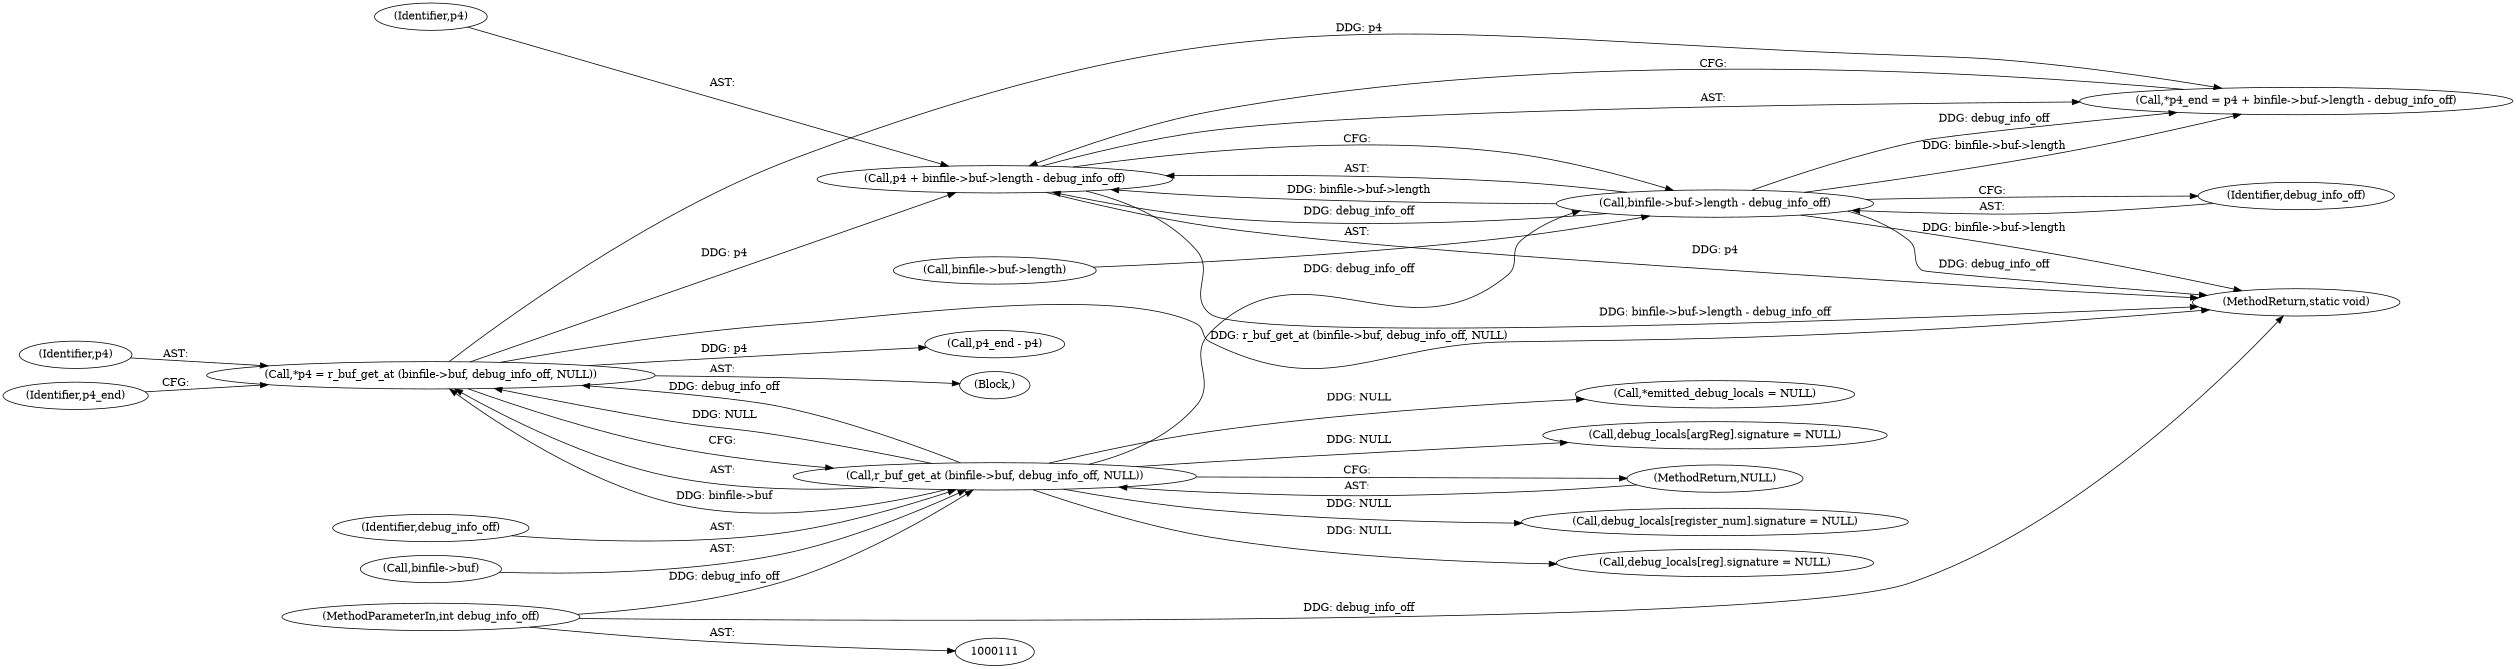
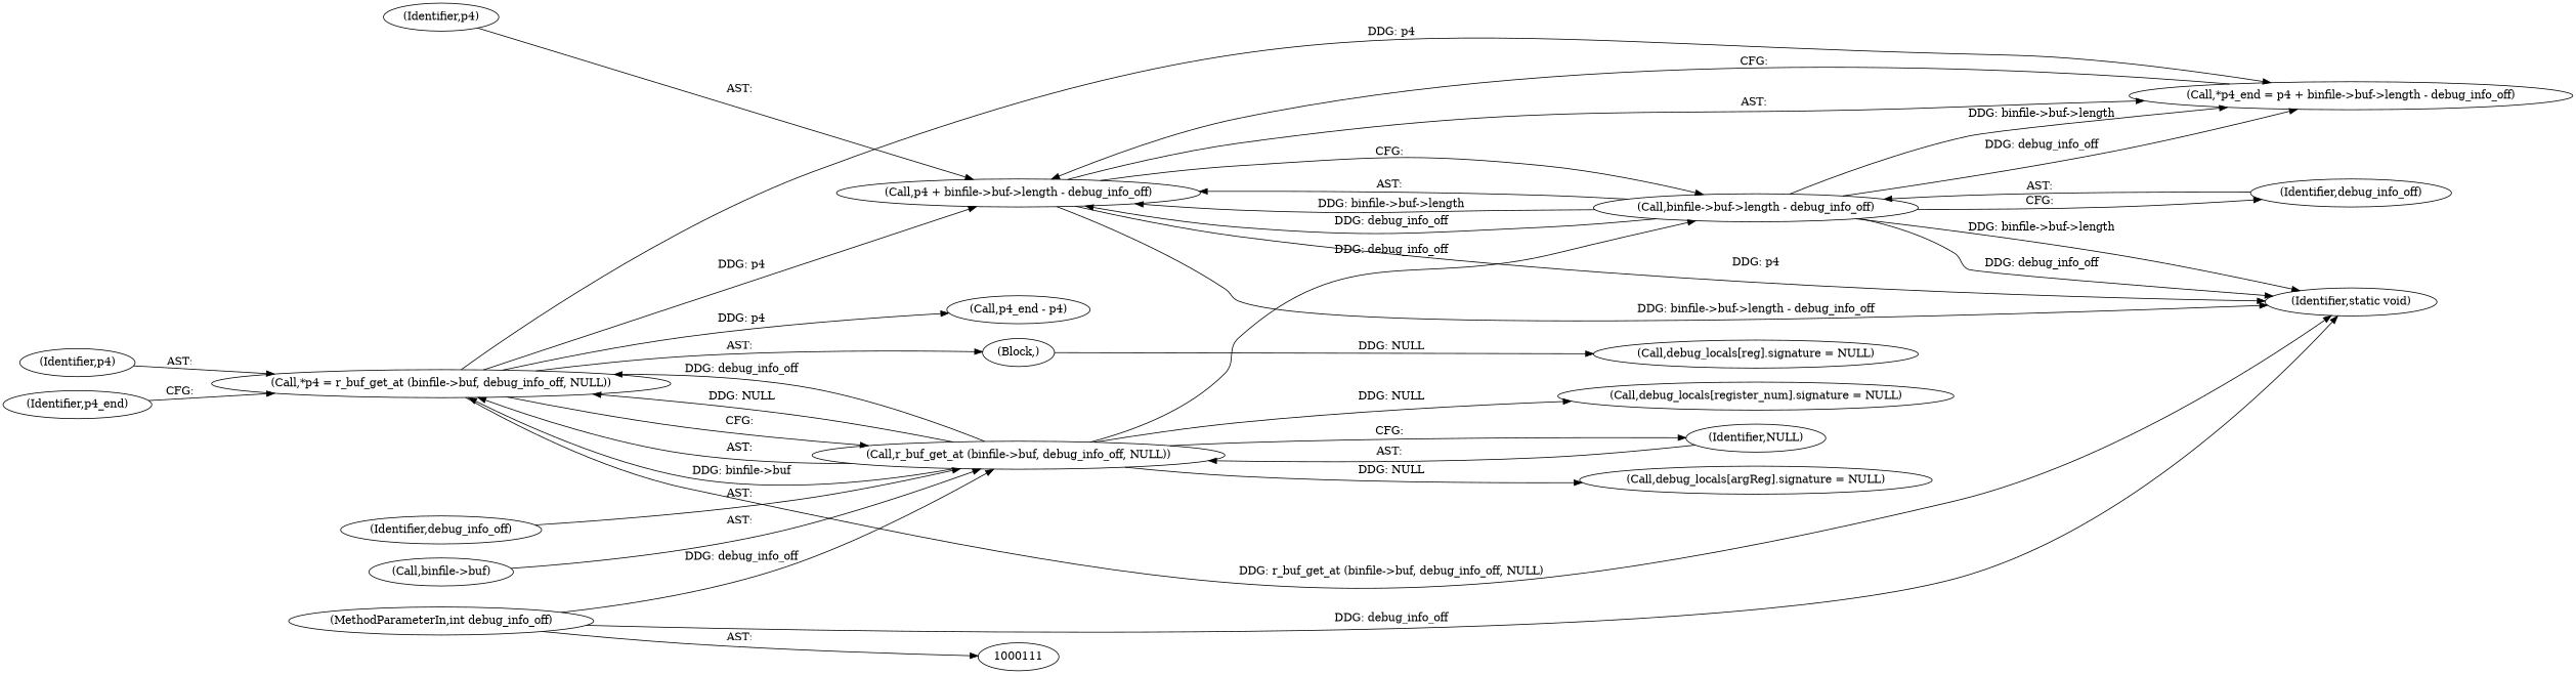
  digraph {
    rankdir=LR
    n1 [label="(Call,p4 + binfile->buf->length - debug_info_off)"]
    n2 [label="(Call,binfile->buf->length - debug_info_off)"]
    n3 [label="(Call,*p4_end = p4 + binfile->buf->length - debug_info_off)"]
-   n4 [label="(MethodReturn,static void)"]
+   n4 [label="(Identifier,static void)"]
    n5 [label="(Identifier,debug_info_off)"]
    n6 [label="(Call,*p4 = r_buf_get_at (binfile->buf, debug_info_off, NULL))"]
    n7 [label="(Call,r_buf_get_at (binfile->buf, debug_info_off, NULL))"]
    n8 [label="(Call,p4_end - p4)"]
    n9 [label="(Block,)"]
-   n10 [label="(MethodReturn,NULL)"]
-   n11 [label="(Call,*emitted_debug_locals = NULL)"]
+   n10 [label="(Identifier,NULL)"]
    n12 [label="(Call,debug_locals[argReg].signature = NULL)"]
    n13 [label="(Call,debug_locals[register_num].signature = NULL)"]
    n14 [label="(Call,debug_locals[reg].signature = NULL)"]
    n15 [label="(MethodParameterIn,int debug_info_off)"]
    1000111
    n17 [label="(Identifier,p4)"]
-   n18 [label="(Call,binfile->buf->length)"]
    n19 [label="(Identifier,p4)"]
    n20 [label="(Identifier,p4_end)"]
    n21 [label="(Identifier,debug_info_off)"]
    n22 [label="(Call,binfile->buf)"]
    n1 -> n2 [label="CFG: "]
    n1 -> n3 [label="AST: "]
    n1 -> n4 [label="DDG: binfile->buf->length - debug_info_off"]
    n1 -> n4 [label="DDG: p4"]
    n2 -> n1 [label="AST: "]
    n2 -> n1 [label="DDG: binfile->buf->length"]
    n2 -> n1 [label="DDG: debug_info_off"]
    n2 -> n3 [label="DDG: binfile->buf->length"]
    n2 -> n3 [label="DDG: debug_info_off"]
    n2 -> n4 [label="DDG: binfile->buf->length"]
    n2 -> n4 [label="DDG: debug_info_off"]
    n2 -> n5 [label="CFG: "]
    n3 -> n1 [label="CFG: "]
    n5 -> n2 [label="AST: "]
    n6 -> n1 [label="DDG: p4"]
    n6 -> n3 [label="DDG: p4"]
    n6 -> n4 [label="DDG: r_buf_get_at (binfile->buf, debug_info_off, NULL)"]
    n6 -> n7 [label="CFG: "]
    n6 -> n8 [label="DDG: p4"]
    n6 -> n9 [label="AST: "]
    n7 -> n2 [label="DDG: debug_info_off"]
    n7 -> n6 [label="AST: "]
    n7 -> n6 [label="DDG: binfile->buf"]
    n7 -> n6 [label="DDG: debug_info_off"]
    n7 -> n6 [label="DDG: NULL"]
    n7 -> n10 [label="CFG: "]
-   n7 -> n11 [label="DDG: NULL"]
    n7 -> n12 [label="DDG: NULL"]
    n7 -> n13 [label="DDG: NULL"]
-   n7 -> n14 [label="DDG: NULL"]
+   n9 -> n14 [label="DDG: NULL"]
    n10 -> n7 [label="AST: "]
    n15 -> n4 [label="DDG: debug_info_off"]
    n15 -> n7 [label="DDG: debug_info_off"]
    n15 -> 1000111 [label="AST: "]
    n17 -> n6 [label="AST: "]
-   n18 -> n2 [label="AST: "]
    n19 -> n1 [label="AST: "]
    n20 -> n6 [label="CFG: "]
    n21 -> n7 [label="AST: "]
    n22 -> n7 [label="AST: "]
  }
